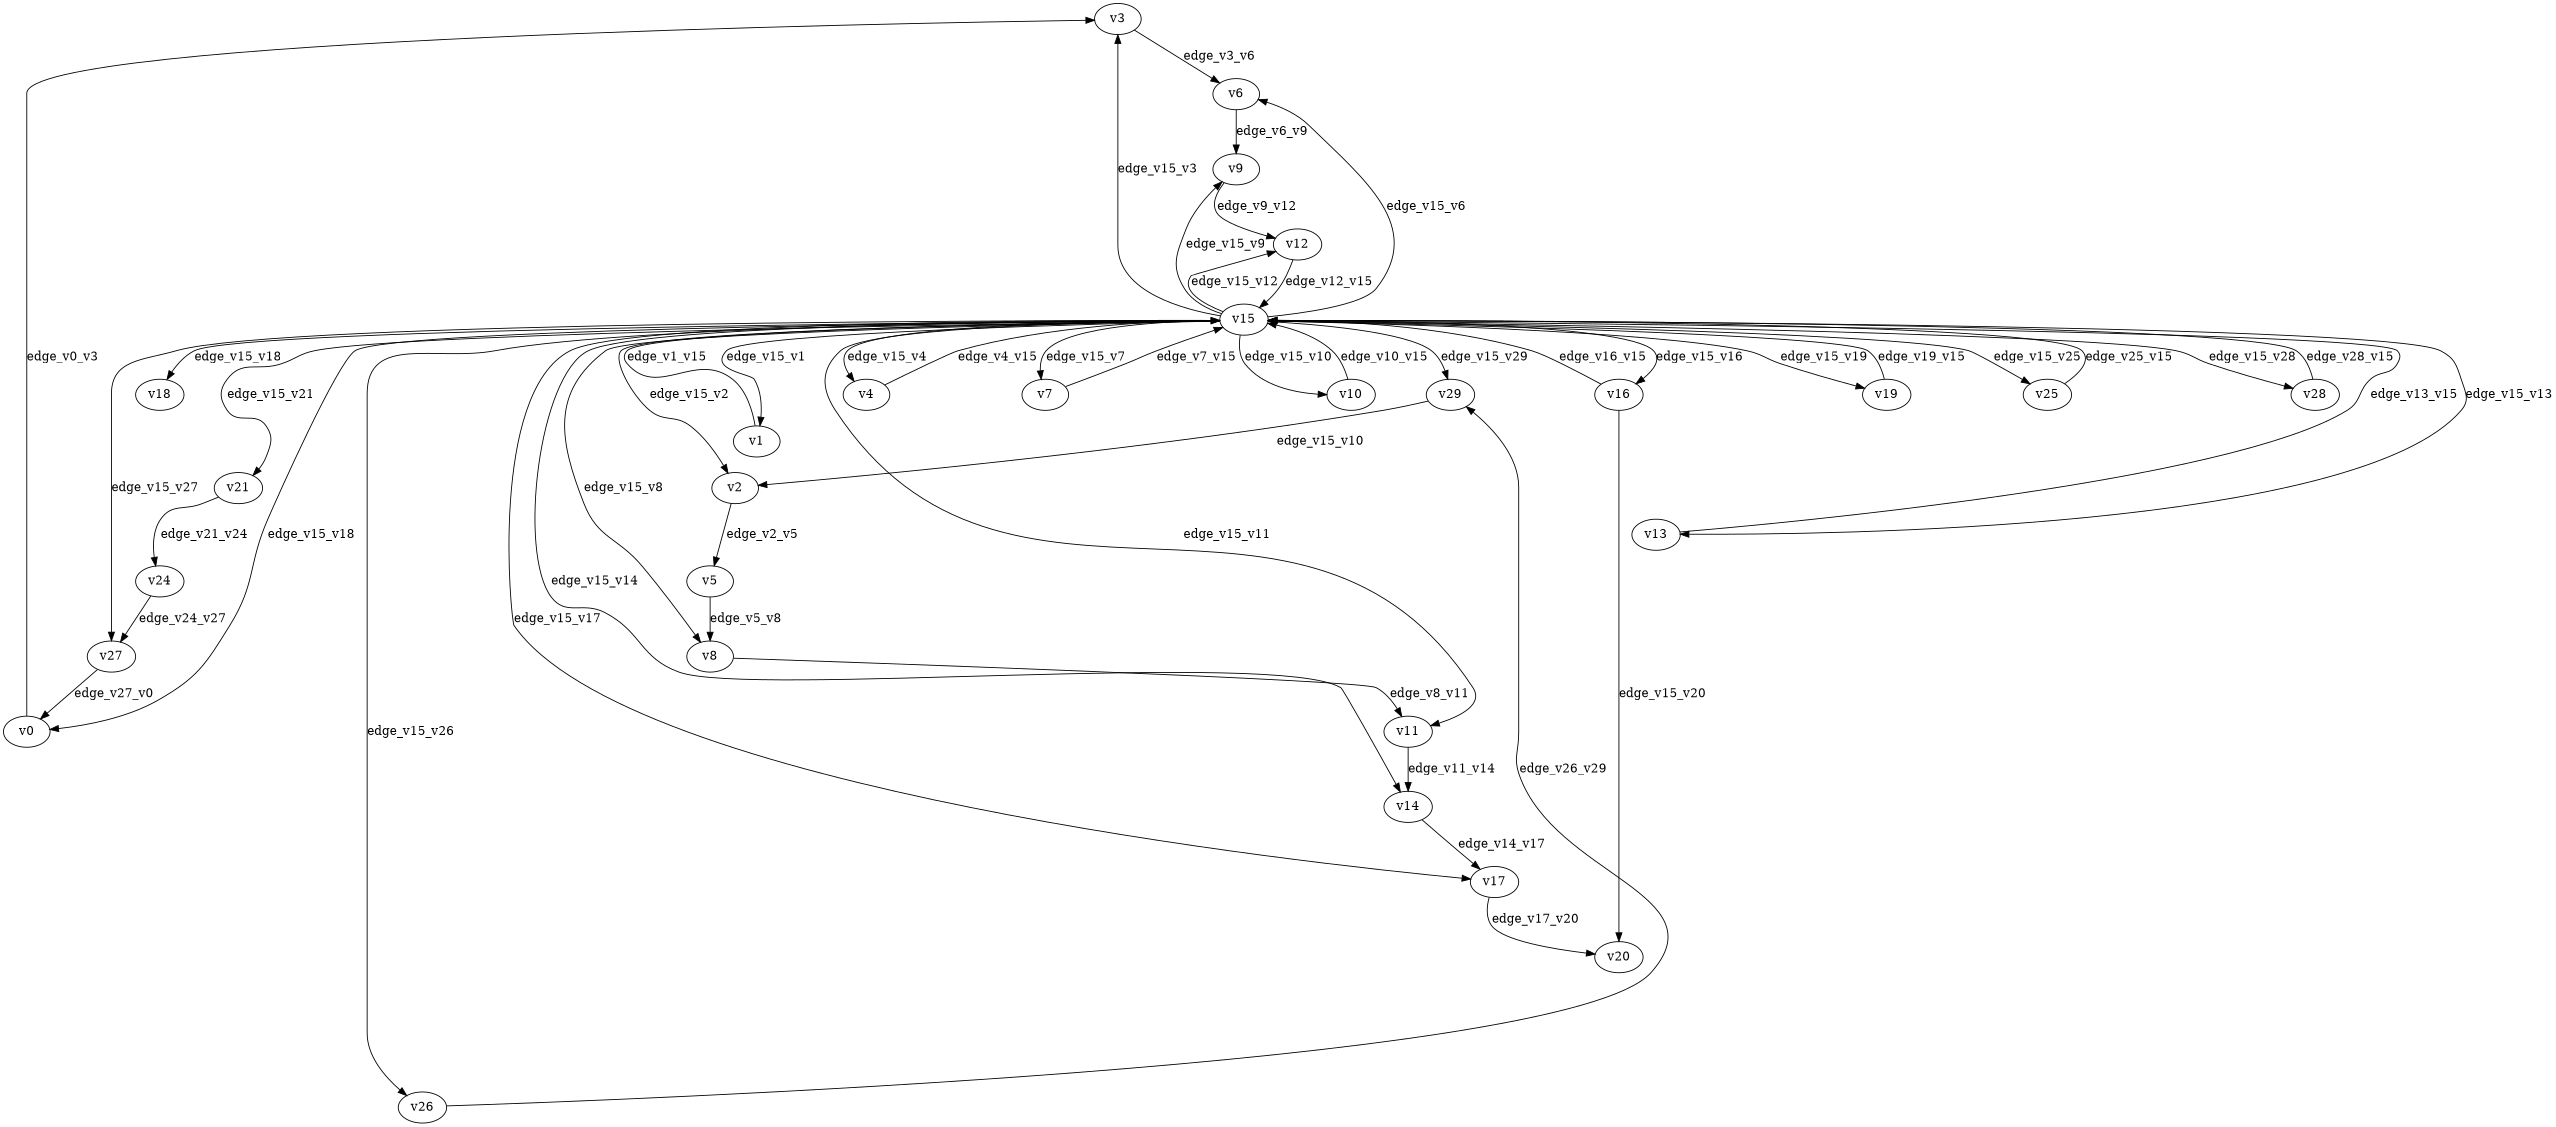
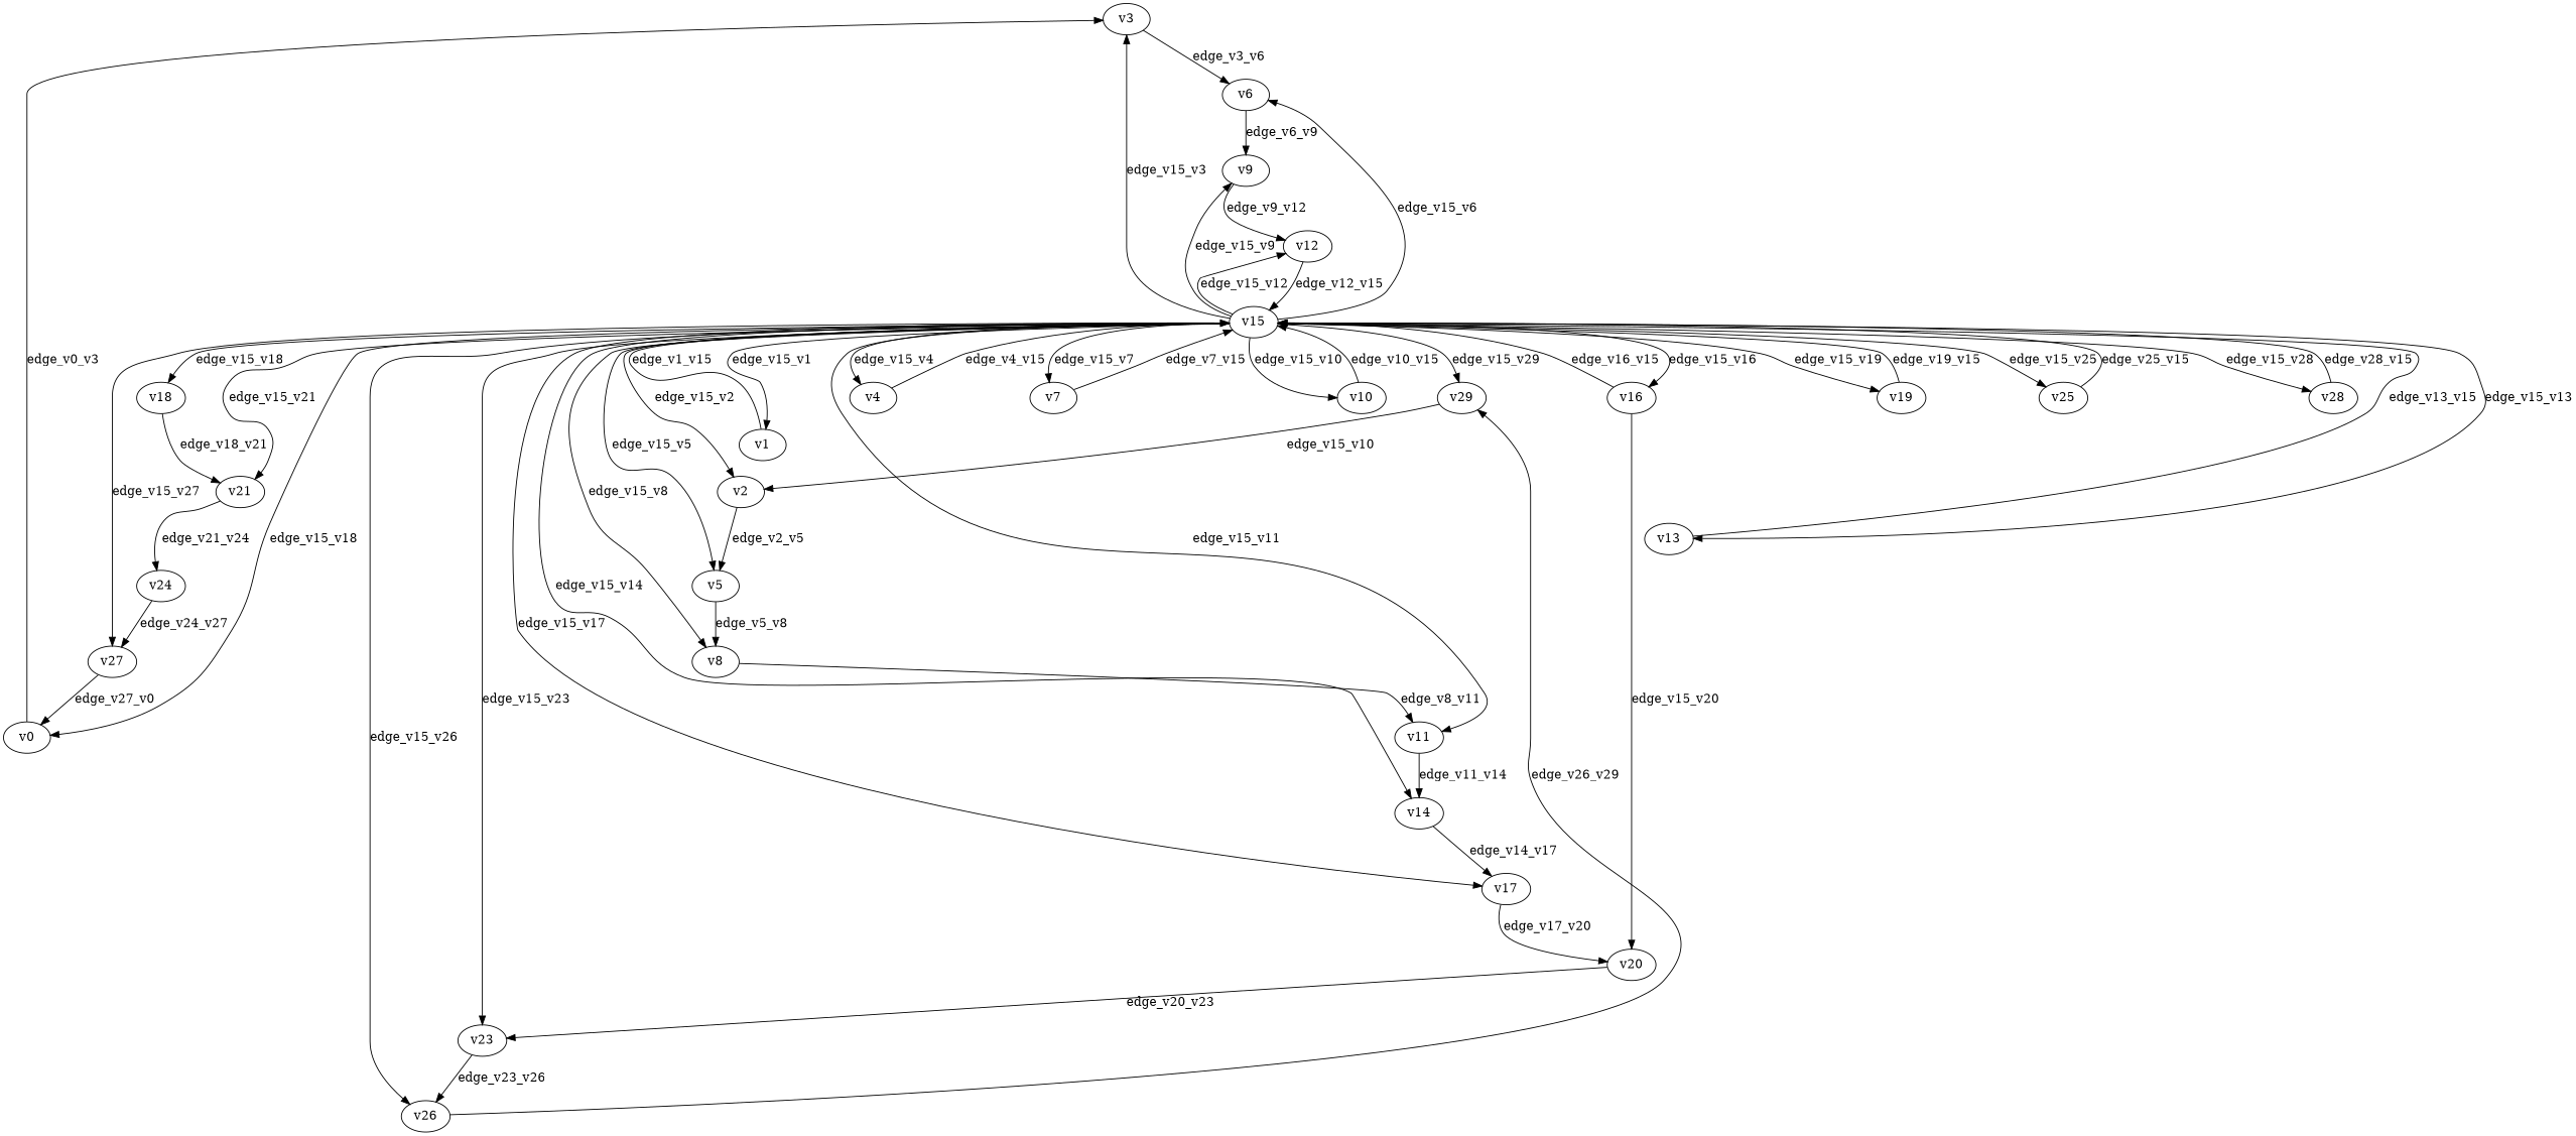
  digraph {
    node [player=0]
    edge [discount=0.058 weight=4.29]
    v3 [player=1]
    v0
    v6
    v1 [player=1]
    v15
    v2
    v5 [player=1]
    v4
    v8
    v9 [player=1]
    v7 [player=1]
    v11 [player=1]
    v12
    v10
    v14
    v13 [player=1]
    v17 [player=1]
    v16
    v18
    v19 [player=1]
    v21 [player=1]
+   v23 [player=1]
    v25 [player=1]
    v26
    v27 [player=1]
    v28
    v29 [player=1]
    v20
    v24
    v3 -> v6 [label=edge_v3_v6 weight=2.01]
    v0 -> v3 [label=edge_v0_v3 weight=6.20]
    v6 -> v9 [label=edge_v6_v9]
    v1 -> v15 [label=edge_v1_v15 weight=0.14]
    v15 -> v3 [label=edge_v15_v3 weight=8.36]
    v15 -> v0 [label=edge_v15_v18 weight=4.22]
    v15 -> v6 [label=edge_v15_v6 weight=-5.10]
    v15 -> v1 [label=edge_v15_v1 weight=-0.64]
    v15 -> v2 [label=edge_v15_v2 weight=2.90]
+   v15 -> v5 [label=edge_v15_v5 weight=6.80]
    v15 -> v4 [label=edge_v15_v4 weight=2.04]
    v15 -> v8 [label=edge_v15_v8 weight=-3.10]
    v15 -> v9 [label=edge_v15_v9 weight=2.95]
    v15 -> v7 [label=edge_v15_v7 weight=5.50]
    v15 -> v11 [label=edge_v15_v11 weight=-3.69]
    v15 -> v12 [label=edge_v15_v12 weight=2.39]
    v15 -> v10 [label=edge_v15_v10 weight=5.80]
    v15 -> v14 [label=edge_v15_v14 weight=-3.88]
    v15 -> v13 [label=edge_v15_v13 weight=-4.95]
    v15 -> v17 [label=edge_v15_v17 weight=-5.50]
    v15 -> v16 [label=edge_v15_v16 weight=7.31]
    v15 -> v18 [label=edge_v15_v18 weight=-3.90]
    v15 -> v19 [label=edge_v15_v19 weight=8.98]
    v15 -> v21 [label=edge_v15_v21 weight=-5.22]
+   v15 -> v23 [label=edge_v15_v23 weight=8.26]
    v15 -> v25 [label=edge_v15_v25 weight=4.62]
    v15 -> v26 [label=edge_v15_v26 weight=6.26]
    v15 -> v27 [label=edge_v15_v27 weight=7.94]
    v15 -> v28 [label=edge_v15_v28 weight=1.55]
    v15 -> v29 [label=edge_v15_v29 weight=0.80]
    v2 -> v5 [label=edge_v2_v5 weight=2.10]
    v5 -> v8 [label=edge_v5_v8 weight=3.19]
    v4 -> v15 [label=edge_v4_v15 weight=1.41]
    v8 -> v11 [label=edge_v8_v11 weight=-1.67]
    v9 -> v12 [label=edge_v9_v12 weight=-2.56]
    v7 -> v15 [label=edge_v7_v15 weight=3.62]
    v11 -> v14 [label=edge_v11_v14 weight=1.36]
    v12 -> v15 [label=edge_v12_v15 weight=6.55]
    v10 -> v15 [label=edge_v10_v15 weight=7.05]
    v14 -> v17 [label=edge_v14_v17 weight=0.37]
    v13 -> v15 [label=edge_v13_v15 weight=-4.83]
    v17 -> v20 [label=edge_v17_v20 weight=0.89]
    v16 -> v15 [label=edge_v16_v15 weight=5.23]
    v16 -> v20 [label=edge_v15_v20 weight=8.51]
+   v18 -> v21 [label=edge_v18_v21 weight=6.15]
    v19 -> v15 [label=edge_v19_v15 weight=10.39]
    v21 -> v24 [label=edge_v21_v24 weight=3.42]
+   v23 -> v26 [label=edge_v23_v26 weight=5.95]
    v25 -> v15 [label=edge_v25_v15]
    v26 -> v29 [label=edge_v26_v29 weight=1.80]
    v27 -> v0 [label=edge_v27_v0 weight=-1.32]
    v28 -> v15 [label=edge_v28_v15 weight=3.08]
    v29 -> v2 [label=edge_v15_v10 weight=1.64]
+   v20 -> v23 [label=edge_v20_v23 weight=-2.00]
    v24 -> v27 [label=edge_v24_v27 weight=-0.99]
  }
